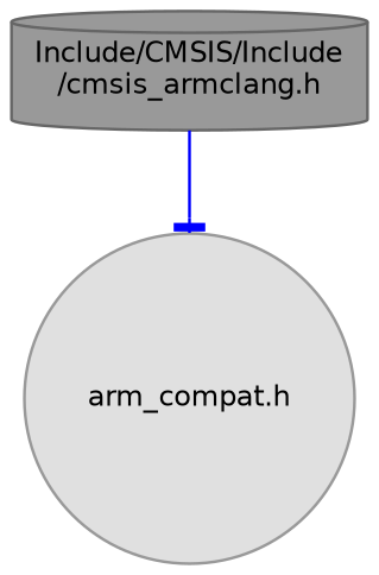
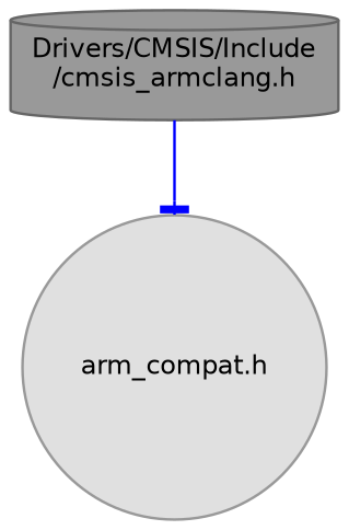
  digraph {
    node [fontname=Helvetica fontsize=10 style=filled]
-   n1 [color=gray40 fillcolor=grey60 fontcolor=black height=0.2 label="Include/CMSIS/Include\l/cmsis_armclang.h" shape=cylinder width=0.4]
+   n1 [color=gray40 fillcolor=grey60 fontcolor=black height=0.2 label="Drivers/CMSIS/Include\l/cmsis_armclang.h" shape=cylinder width=0.4]
    n2 [color=grey60 fillcolor="#E0E0E0" height=0.2 label="arm_compat.h" shape=circle width=0.4]
    n1 -> n2 [color=blue fontname=Helvetica fontsize=10 labelfontname=Helvetica labelfontsize=10 style=solid arrowhead=tee]
  }
